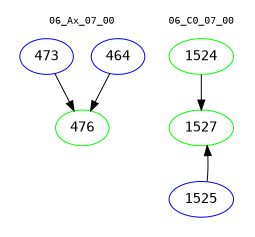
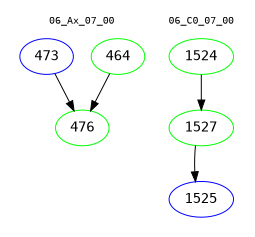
  digraph {
    fontname="DejaVu Sans Mono"
    node [color=green fontname="DejaVu Sans Mono"]
    edge [color=black fontname="DejaVu Sans Mono"]
-   n1 [color=blue label=464]
+   n1 [label=464]
    n2 [label=476]
    n3 [color=blue label=473]
    n4 [label=1524]
    n5 [label=1527]
    n6 [color=blue label=1525]
    subgraph cluster_1 {
      color=white
      fontsize=10
      label="06_Ax_07_00"
      n1
      n2
      n3
    }
    subgraph cluster_2 {
      color=white
      fontsize=10
      label="06_C0_07_00"
      n4
      n5
      n6
    }
    n1 -> n2
    n3 -> n2
    n4 -> n5
-   n6 -> n5
+   n5 -> n6
  }
